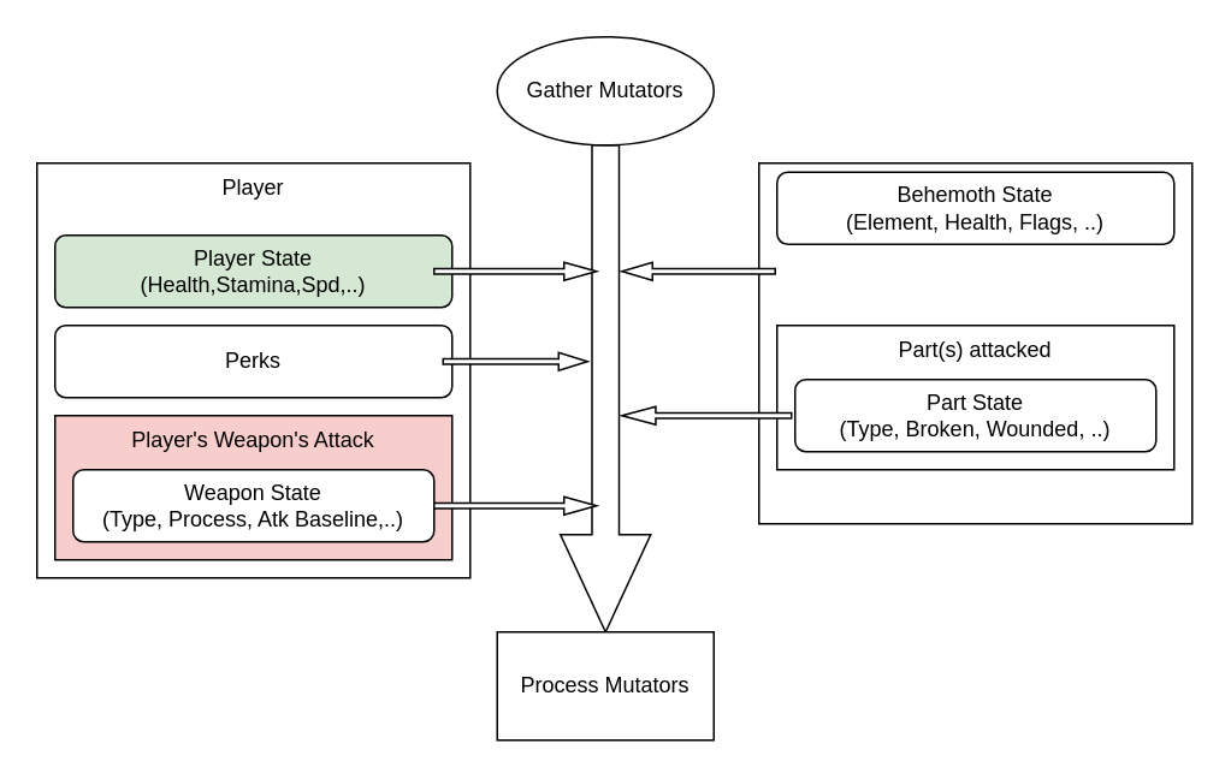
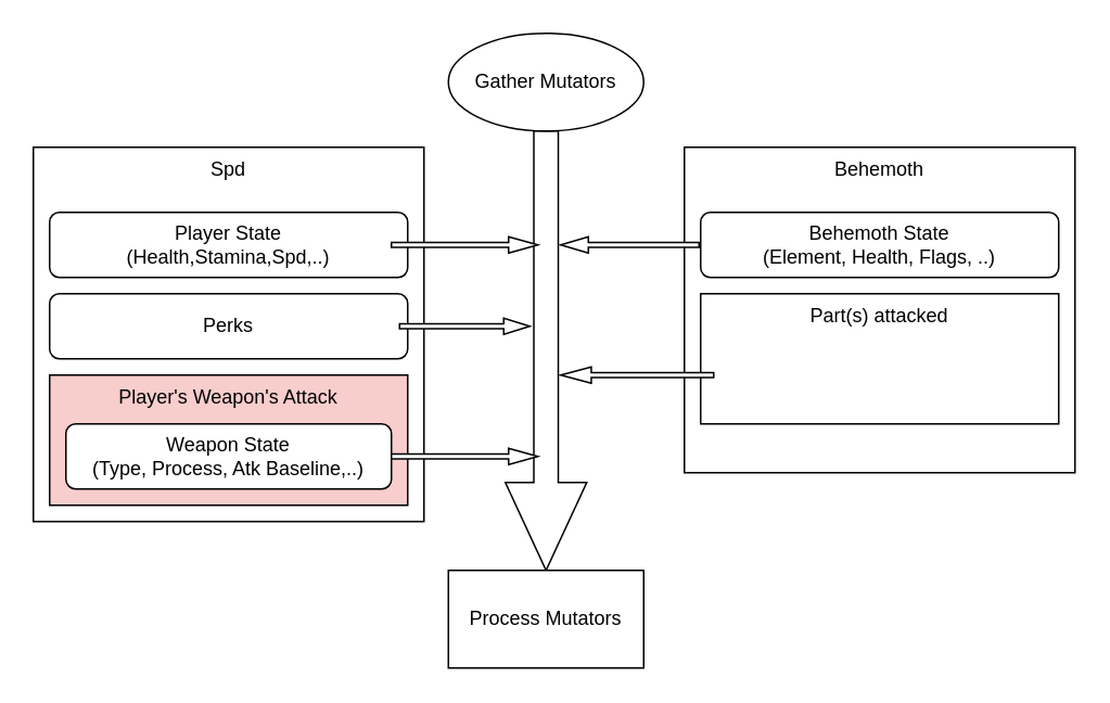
  <mxCell id="0" />
  <mxCell id="1" parent="0" />
  <mxCell id="2" value="Behemoth" style="rounded=0;whiteSpace=wrap;html=1;verticalAlign=top;" vertex="1" parent="1"><mxGeometry x="420" y="90" width="240" height="200" as="geometry" /></mxCell>
- <mxCell id="3" value="Player" style="rounded=0;whiteSpace=wrap;html=1;verticalAlign=top;" vertex="1" parent="1"><mxGeometry x="20" y="90" width="240" height="230" as="geometry" /></mxCell>
- <mxCell id="4" value="&lt;div&gt;Player State&lt;br&gt;(Health,Stamina,Spd,..)&lt;br&gt;&lt;/div&gt;" style="rounded=1;whiteSpace=wrap;html=1;fillColor=#d5e8d4;" vertex="1" parent="1"><mxGeometry x="30" y="130" width="220" height="40" as="geometry" /></mxCell>
+ <mxCell id="3" value="Spd" style="rounded=0;whiteSpace=wrap;html=1;verticalAlign=top;" vertex="1" parent="1"><mxGeometry x="20" y="90" width="240" height="230" as="geometry" /></mxCell>
+ <mxCell id="4" value="&lt;div&gt;Player State&lt;br&gt;(Health,Stamina,Spd,..)&lt;br&gt;&lt;/div&gt;" style="rounded=1;whiteSpace=wrap;html=1;" vertex="1" parent="1"><mxGeometry x="30" y="130" width="220" height="40" as="geometry" /></mxCell>
  <mxCell id="5" value="Perks" style="rounded=1;whiteSpace=wrap;html=1;" vertex="1" parent="1"><mxGeometry x="30" y="180" width="220" height="40" as="geometry" /></mxCell>
- <mxCell id="6" value="Behemoth State&lt;br&gt;(Element, Health, Flags, ..)" style="rounded=1;whiteSpace=wrap;html=1;" vertex="1" parent="1"><mxGeometry x="430" y="95" width="220" height="40" as="geometry" /></mxCell>
+ <mxCell id="6" value="Behemoth State&lt;br&gt;(Element, Health, Flags, ..)" style="rounded=1;whiteSpace=wrap;html=1;" vertex="1" parent="1"><mxGeometry x="430" y="130" width="220" height="40" as="geometry" /></mxCell>
  <mxCell id="7" value="Part(s) attacked" style="rounded=0;whiteSpace=wrap;html=1;verticalAlign=top;" vertex="1" parent="1"><mxGeometry x="430" y="180" width="220" height="80" as="geometry" /></mxCell>
- <mxCell id="8" value="Part State&lt;br&gt;(Type, Broken, Wounded, ..)" style="rounded=1;whiteSpace=wrap;html=1;" vertex="1" parent="1"><mxGeometry x="440" y="210" width="200" height="40" as="geometry" /></mxCell>
  <mxCell id="9" value="Player's Weapon's Attack" style="rounded=0;whiteSpace=wrap;html=1;verticalAlign=top;fillColor=#f8cecc;" vertex="1" parent="1"><mxGeometry x="30" y="230" width="220" height="80" as="geometry" /></mxCell>
  <mxCell id="10" value="Weapon State&lt;br&gt;(Type, Process, Atk Baseline,..)" style="rounded=1;whiteSpace=wrap;html=1;" vertex="1" parent="1"><mxGeometry x="40" y="260" width="200" height="40" as="geometry" /></mxCell>
  <mxCell id="11" value="" style="shape=singleArrow;direction=south;whiteSpace=wrap;html=1;" vertex="1" parent="1"><mxGeometry x="310" y="80" width="50" height="270" as="geometry" /></mxCell>
  <mxCell id="12" value="" style="shape=singleArrow;whiteSpace=wrap;html=1;" vertex="1" parent="1"><mxGeometry x="245" y="195" width="80" height="10" as="geometry" /></mxCell>
  <mxCell id="13" value="" style="shape=singleArrow;whiteSpace=wrap;html=1;" vertex="1" parent="1"><mxGeometry x="240" y="145" width="90" height="10" as="geometry" /></mxCell>
  <mxCell id="14" value="" style="shape=singleArrow;whiteSpace=wrap;html=1;" vertex="1" parent="1"><mxGeometry x="240" y="275" width="90" height="10" as="geometry" /></mxCell>
  <mxCell id="15" value="" style="shape=singleArrow;whiteSpace=wrap;html=1;rotation=-180;" vertex="1" parent="1"><mxGeometry x="344" y="145" width="85" height="10" as="geometry" /></mxCell>
  <mxCell id="16" value="" style="shape=singleArrow;whiteSpace=wrap;html=1;rotation=-180;" vertex="1" parent="1"><mxGeometry x="344" y="225" width="94" height="10" as="geometry" /></mxCell>
  <mxCell id="17" value="Gather Mutators" style="ellipse;whiteSpace=wrap;html=1;" vertex="1" parent="1"><mxGeometry x="275" y="20" width="120" height="60" as="geometry" /></mxCell>
  <mxCell id="18" value="Process Mutators" style="whiteSpace=wrap;html=1;rounded=0;" vertex="1" parent="1"><mxGeometry x="275" y="350" width="120" height="60" as="geometry" /></mxCell>
